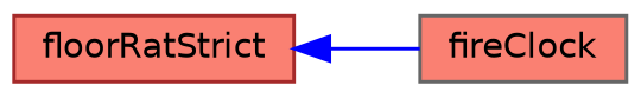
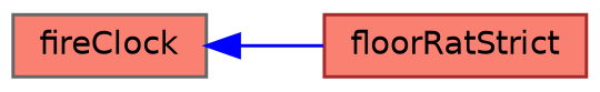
  digraph {
    rankdir=LR
    node [fillcolor=salmon fontname=Helvetica fontsize=10 shape=record style=filled]
    n1 [color=brown fontcolor=black height=0.2 label=floorRatStrict width=0.4]
    n2 [color=gray40 height=0.2 label=fireClock width=0.4]
-   n1 -> n2 [color=blue dir=back fontname=Helvetica fontsize=10 labelfontname=Helvetica labelfontsize=10 style=solid]
+   n2 -> n1 [color=blue dir=back fontname=Helvetica fontsize=10 labelfontname=Helvetica labelfontsize=10 style=solid]
  }
